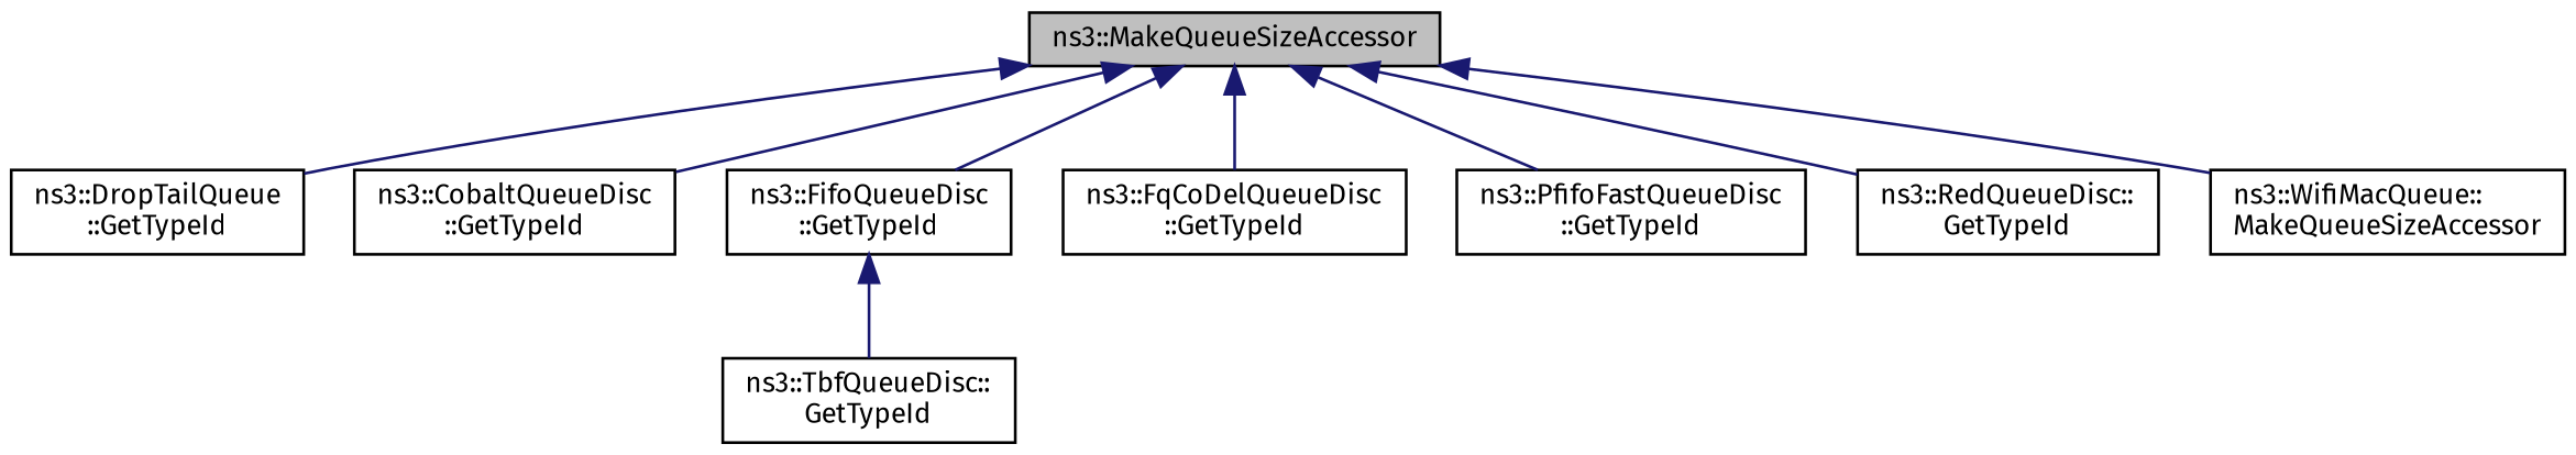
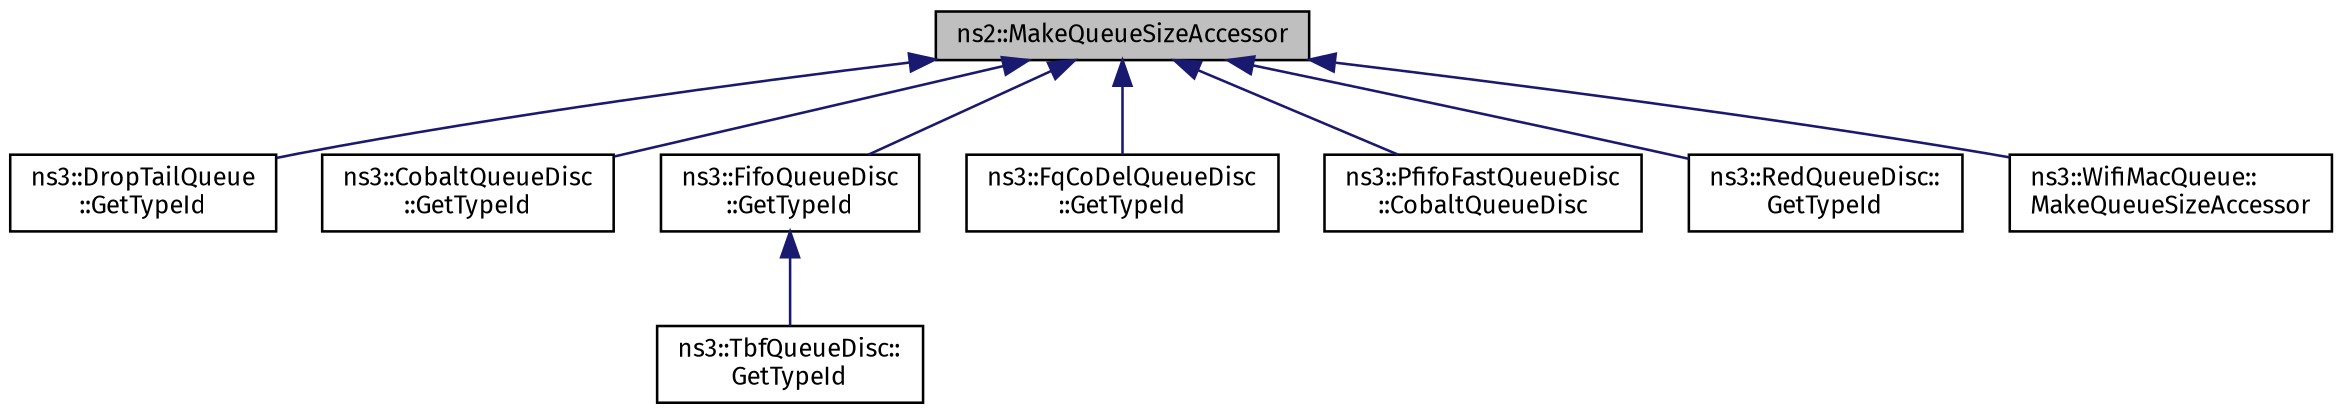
  digraph {
    fontname="Fira Sans"
    rankdir=TB
    node [color=black fillcolor=white fontname="Fira Sans" fontsize=10 shape=record style=filled]
    edge [color=midnightblue dir=back fontname="Fira Sans" fontsize=10 labelfontname=Helvetica labelfontsize=10 style=solid]
-   n1 [fillcolor=grey75 fontcolor=black height=0.2 label="ns3::MakeQueueSizeAccessor" width=0.4]
+   n1 [fillcolor=grey75 fontcolor=black height=0.2 label="ns2::MakeQueueSizeAccessor" width=0.4]
    n2 [height=0.2 label="ns3::DropTailQueue\l::GetTypeId" width=0.4]
    n3 [height=0.2 label="ns3::CobaltQueueDisc\l::GetTypeId" width=0.4]
    n4 [height=0.2 label="ns3::FifoQueueDisc\l::GetTypeId" width=0.4]
    n5 [height=0.2 label="ns3::FqCoDelQueueDisc\l::GetTypeId" width=0.4]
-   n6 [height=0.2 label="ns3::PfifoFastQueueDisc\l::GetTypeId" width=0.4]
+   n6 [height=0.2 label="ns3::PfifoFastQueueDisc\l::CobaltQueueDisc" width=0.4]
    n7 [height=0.2 label="ns3::RedQueueDisc::\lGetTypeId" width=0.4]
    n8 [height=0.2 label="ns3::WifiMacQueue::\lMakeQueueSizeAccessor" width=0.4]
    n9 [height=0.2 label="ns3::TbfQueueDisc::\lGetTypeId" width=0.4]
    n1 -> n2
    n1 -> n3
    n1 -> n4
    n1 -> n5
    n1 -> n6
    n1 -> n7
    n1 -> n8
    n4 -> n9
  }
